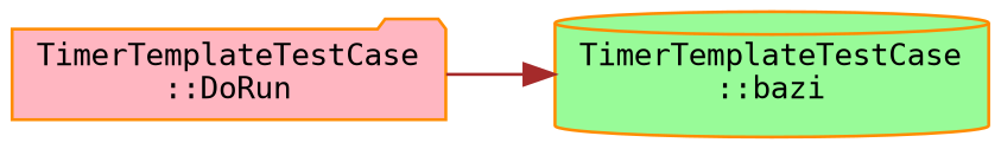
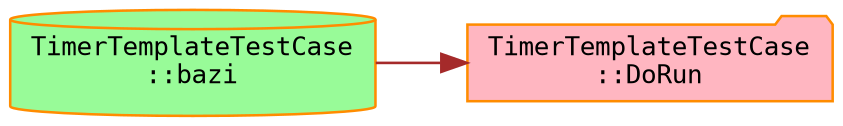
  digraph {
    rankdir=RL
    fontname="DejaVu Sans Mono"
    node [color=darkorange fontname="DejaVu Sans Mono" fontsize=10 style=filled]
    n1 [fillcolor=palegreen fontcolor=black height=0.2 label="TimerTemplateTestCase\l::bazi" shape=cylinder width=0.4]
    n2 [fillcolor=lightpink height=0.2 label="TimerTemplateTestCase\l::DoRun" shape=folder width=0.4]
-   n1 -> n2 [color=brown dir=back fontname="DejaVu Sans Mono" fontsize=10 labelfontname=Helvetica labelfontsize=10 style=solid]
+   n2 -> n1 [color=brown dir=back fontname="DejaVu Sans Mono" fontsize=10 labelfontname=Helvetica labelfontsize=10 style=solid]
  }
